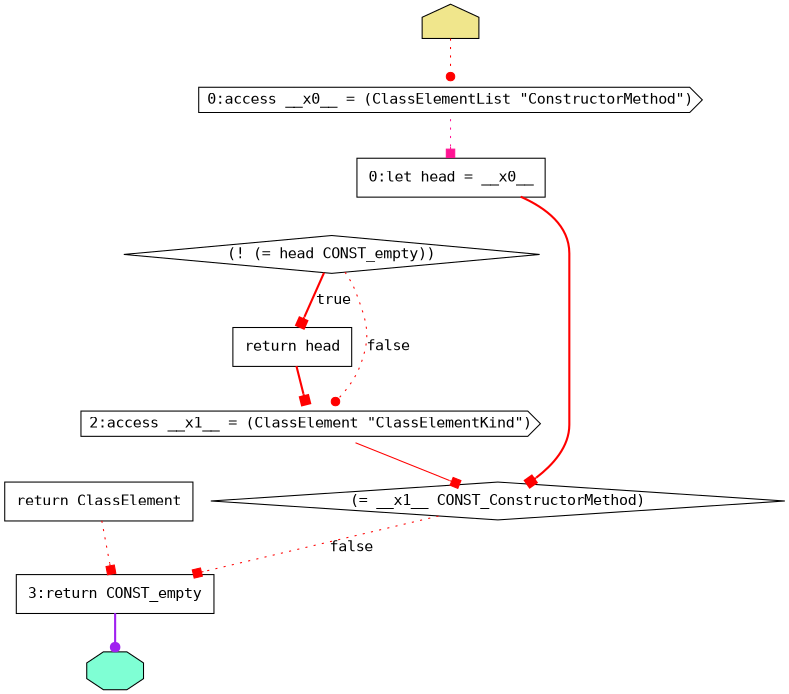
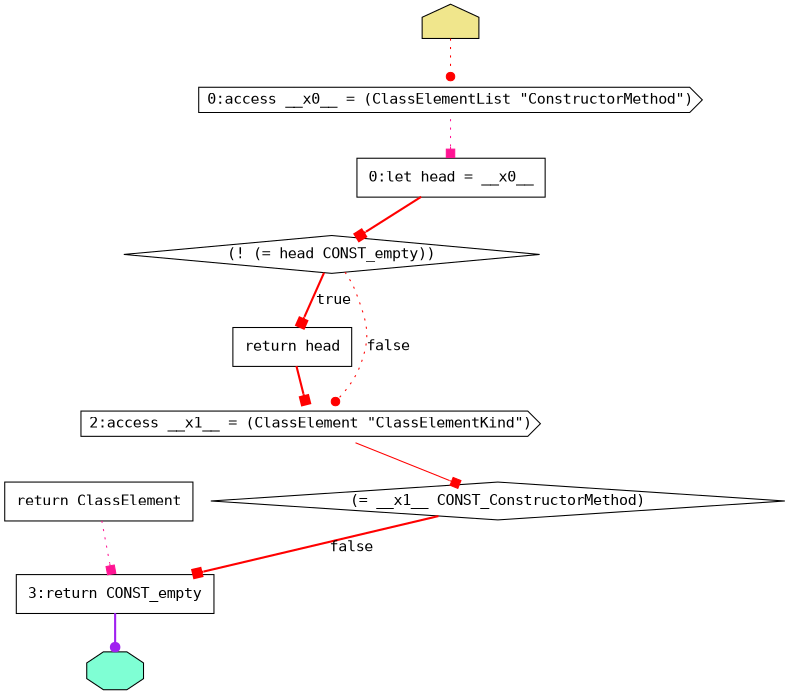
  digraph {
    fontname="DejaVu Sans Mono"
    node [color=black fillcolor=white fontname="DejaVu Sans Mono" shape=none style=filled]
    edge [arrowhead=box color=red fontname="DejaVu Sans Mono" style=dotted]
    n1 [label=<<font color="black">(! (= head CONST_empty))</font>> shape=diamond]
    n2 [label=<<font color="black">     <table border="0" cellborder="1" cellspacing="0" cellpadding="10">       <tr><td align="left">return head</td></tr>     </table>   </font>> margin=0]
    n3 [label=<<font color="black">2:access __x1__ = (ClassElement &quot;ClassElementKind&quot;)</font>> shape=cds]
    n4 [label=<<font color="black">(= __x1__ CONST_ConstructorMethod)</font>> shape=diamond]
    n5 [fillcolor=khaki label=" " shape=house]
    n6 [label=<<font color="black">0:access __x0__ = (ClassElementList &quot;ConstructorMethod&quot;)</font>> shape=cds]
    n7 [label=<<font color="black">     <table border="0" cellborder="1" cellspacing="0" cellpadding="10">       <tr><td align="left">0:let head = __x0__</td></tr>     </table>   </font>> margin=0]
    n8 [fillcolor=aquamarine label=" " shape=octagon]
    n9 [label=<<font color="black">     <table border="0" cellborder="1" cellspacing="0" cellpadding="10">       <tr><td align="left">3:return CONST_empty</td></tr>     </table>   </font>> margin=0]
    n10 [label=<<font color="black">     <table border="0" cellborder="1" cellspacing="0" cellpadding="10">       <tr><td align="left">return ClassElement</td></tr>     </table>   </font>> margin=0]
    n1 -> n2 [label=<<font color="black">true</font>> style=bold]
    n1 -> n3 [arrowhead=dot label=<<font color="black">false</font>>]
    n2 -> n3 [style=bold]
    n3 -> n4 [style=solid]
-   n4 -> n9 [label=<<font color="black">false</font>>]
+   n4 -> n9 [label=<<font color="black">false</font>> style=bold]
    n5 -> n6 [arrowhead=dot]
    n6 -> n7 [color=deeppink]
-   n7 -> n4 [style=bold]
+   n7 -> n1 [style=bold]
    n9 -> n8 [arrowhead=dot color=purple style=bold]
-   n10 -> n9
+   n10 -> n9 [color=deeppink]
  }
